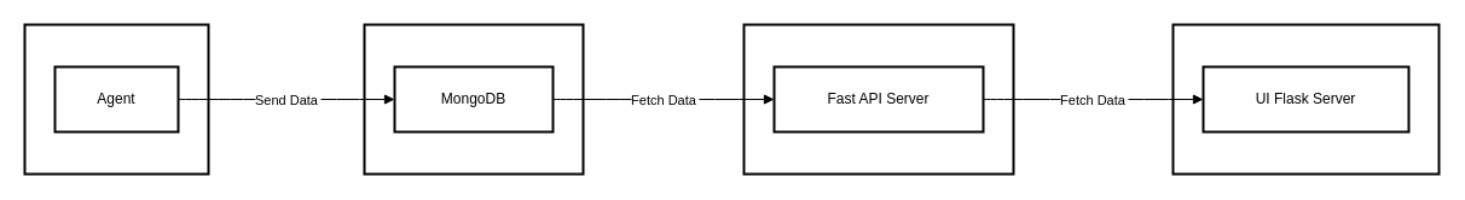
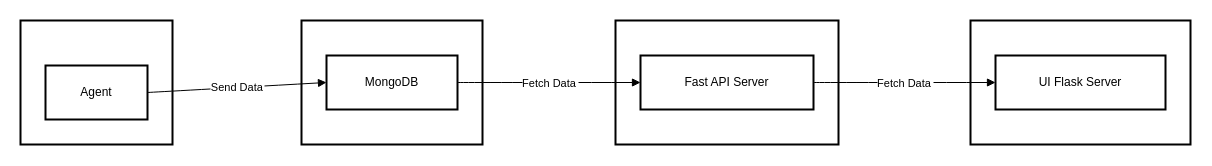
  <mxCell id="0" />
  <mxCell id="1" parent="0" />
  <mxCell id="2" value="UI Flask Server" style="whiteSpace=wrap;strokeWidth=2;" vertex="1" parent="1"><mxGeometry x="970" y="20" width="220" height="124" as="geometry" /></mxCell>
  <mxCell id="3" value="Fast API Server" style="whiteSpace=wrap;strokeWidth=2;" vertex="1" parent="1"><mxGeometry x="615" y="20" width="223" height="124" as="geometry" /></mxCell>
  <mxCell id="4" value="MongoDB" style="whiteSpace=wrap;strokeWidth=2;" vertex="1" parent="1"><mxGeometry x="301" y="20" width="181" height="124" as="geometry" /></mxCell>
  <mxCell id="5" value="Computers" style="whiteSpace=wrap;strokeWidth=2;" vertex="1" parent="1"><mxGeometry x="20" y="20" width="152" height="124" as="geometry" /></mxCell>
- <mxCell id="6" value="Agent" style="whiteSpace=wrap;strokeWidth=2;" vertex="1" parent="1"><mxGeometry x="45" y="55" width="102" height="54" as="geometry" /></mxCell>
+ <mxCell id="6" value="Agent" style="whiteSpace=wrap;strokeWidth=2;" vertex="1" parent="1"><mxGeometry x="45" y="65" width="102" height="54" as="geometry" /></mxCell>
  <mxCell id="7" value="MongoDB" style="whiteSpace=wrap;strokeWidth=2;" vertex="1" parent="1"><mxGeometry x="326" y="55" width="131" height="54" as="geometry" /></mxCell>
  <mxCell id="8" value="Fast API Server" style="whiteSpace=wrap;strokeWidth=2;" vertex="1" parent="1"><mxGeometry x="640" y="55" width="173" height="54" as="geometry" /></mxCell>
  <mxCell id="9" value="UI Flask Server" style="whiteSpace=wrap;strokeWidth=2;" vertex="1" parent="1"><mxGeometry x="995" y="55" width="170" height="54" as="geometry" /></mxCell>
  <mxCell id="10" value="Send Data" style="curved=1;startArrow=none;endArrow=block;exitX=1;exitY=0.5;entryX=0;entryY=0.5;" edge="1" parent="1" source="6" target="7"><mxGeometry relative="1" as="geometry"><Array as="points" /></mxGeometry></mxCell>
  <mxCell id="11" value="Fetch Data" style="curved=1;startArrow=none;endArrow=block;exitX=1;exitY=0.5;entryX=0;entryY=0.5;" edge="1" parent="1" source="7" target="8"><mxGeometry relative="1" as="geometry"><Array as="points" /></mxGeometry></mxCell>
  <mxCell id="12" value="Fetch Data" style="curved=1;startArrow=none;endArrow=block;exitX=1;exitY=0.5;entryX=0;entryY=0.5;" edge="1" parent="1" source="8" target="9"><mxGeometry relative="1" as="geometry"><Array as="points" /></mxGeometry></mxCell>
